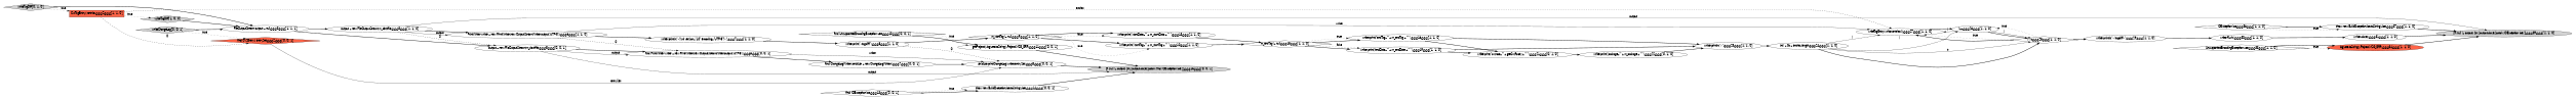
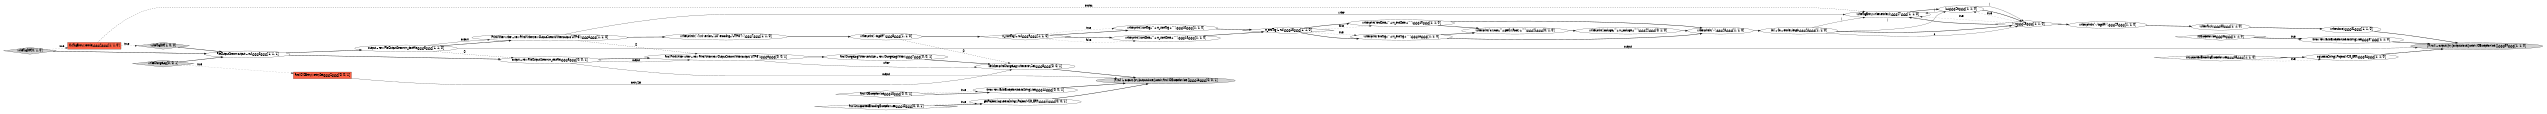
  digraph {
    fontname=Lato
    rankdir=LR
    node [fillcolor=white fontname=Lato shape=ellipse style=filled]
    edge [fontname=Lato style=bold]
    n1 [label="final PrintWriter writer = new PrintWriter(new OutputStreamWriter(output,\"UTF-8\"))@@@6@@@['0', '0', '1']"]
    n2 [label="final ChangeLogWriter serializer = new ChangeLogWriter()@@@7@@@['0', '0', '1']"]
    n3 [label="serializer.printChangeLog(writer,entrySet)@@@8@@@['0', '0', '1']"]
    n4 [fillcolor=lightgray label="{if (null != output) {try {output.close()}catch (final IOException ioe) }}@@@16@@@['0', '0', '1']"]
-   n5 [fillcolor=tomato label="final CVSEntry(( entrySet@@@2@@@['0', '0', '1']" shape=diamond]
+   n5 [fillcolor=tomato label="final CVSEntry(( entrySet@@@2@@@['0', '0', '1']" shape=box]
    n6 [label="i < c@@@25@@@['1', '1', '0']" shape=diamond]
    n7 [label="writer.println(\"</tagdiff>\")@@@29@@@['1', '1', '0']"]
    n8 [label="i++@@@26@@@['1', '1', '0']"]
    n9 [label="writeTagEntry(writer,entries(i()@@@27@@@['1', '1', '0']"]
    n10 [label="writer.flush()@@@30@@@['1', '1', '0']"]
    n11 [label="output = new FileOutputStream(m_destfile)@@@5@@@['1', '1', '0']"]
    n12 [label="PrintWriter writer = new PrintWriter(new OutputStreamWriter(output,\"UTF-8\"))@@@6@@@['1', '1', '0']"]
    n13 [label="output = new FileOutputStream(m_destfile)@@@5@@@['0', '0', '1']"]
    n14 [fillcolor=lightgray label="{if (null != output) {try {output.close()}catch (IOException ioe) }}@@@39@@@['1', '1', '0']"]
    n15 [label="writer.println(\"<?xml version=\"1.0\" encoding=\"UTF-8\"?>\")@@@7@@@['1', '1', '0']"]
    n16 [label="final IOException ioe@@@13@@@['0', '0', '1']" shape=diamond]
    n17 [label="throw new BuildException(ioe.toString(),ioe)@@@14@@@['0', '0', '1']"]
    n18 [label="writer.print(\"<tagdiff \")@@@8@@@['1', '1', '0']"]
    n19 [label="throw new BuildException(ioe.toString(),ioe)@@@37@@@['1', '1', '0']"]
    n20 [label="IOException ioe@@@36@@@['1', '1', '0']" shape=diamond]
    n21 [label="getProject().log(uee.toString(),Project.MSG_ERR)@@@11@@@['0', '0', '1']"]
    n22 [fillcolor=lightgray label="writeChangeLog['0', '0', '1']" shape=diamond]
    n23 [label="FileOutputStream output = null@@@3@@@['1', '1', '1']"]
    n24 [label="m_startTag != null@@@9@@@['1', '1', '0']" shape=diamond]
    n25 [label="writer.print(\"startDate=\"\" + m_startDate + \"\" \")@@@13@@@['1', '1', '0']"]
    n26 [label="writer.print(\"startTag=\"\" + m_startTag + \"\" \")@@@10@@@['1', '1', '0']"]
    n27 [label="m_endTag != null@@@15@@@['1', '1', '0']" shape=diamond]
    n28 [label="writer.print(\"endDate=\"\" + m_endDate + \"\" \")@@@19@@@['1', '1', '0']"]
    n29 [label="writer.print(\"endTag=\"\" + m_endTag + \"\" \")@@@16@@@['1', '1', '0']"]
    n30 [label="writer.println(\">\")@@@23@@@['1', '1', '0']"]
    n31 [label="writer.print(\"cvsroot=\"\" + getCvsRoot() + \"\" \")@@@21@@@['0', '1', '0']"]
    n32 [label="writer.print(\"package=\"\" + m_package + \"\" \")@@@22@@@['0', '1', '0']"]
    n33 [label="int i = 0c = entries.length@@@24@@@['1', '1', '0']"]
    n34 [fillcolor=lightgray label="writeTagDiff['1', '0', '0']" shape=diamond]
    n35 [fillcolor=tomato label="CvsTagEntry(( entries@@@2@@@['1', '1', '0']" shape=box]
    n36 [label="writer.close()@@@31@@@['1', '1', '0']"]
    n37 [label="final UnsupportedEncodingException uee@@@10@@@['0', '0', '1']" shape=diamond]
    n38 [label="UnsupportedEncodingException uee@@@33@@@['1', '1', '0']" shape=diamond]
-   n39 [fillcolor=tomato label="log(uee.toString(),Project.MSG_ERR)@@@34@@@['1', '1', '0']"]
+   n39 [label="log(uee.toString(),Project.MSG_ERR)@@@34@@@['1', '1', '0']"]
    n40 [fillcolor=lightgray label="writeTagDiff['0', '1', '0']" shape=diamond]
    n1 -> n2
    n1 -> n3 [label=writer style=solid]
    n2 -> n3
    n3 -> n4
    n5 -> n3 [label=entrySet style=solid]
    n6 -> n7
    n6 -> n8 [label=true style=dotted]
    n6 -> n9 [label=true style=dotted]
    n6 -> n9
    n7 -> n10
    n8 -> n6 [label=i style=solid]
    n8 -> n6
    n8 -> n9 [label=i style=solid]
    n9 -> n8
    n10 -> n36
    n11 -> n12 [label=output style=solid]
    n11 -> n12
    n11 -> n13 [label=0 style=dashed]
    n11 -> n14 [label=output style=solid]
    n12 -> n1 [label=0 style=dashed]
    n12 -> n9 [label=writer style=solid]
    n12 -> n15
    n13 -> n1
    n13 -> n1 [label=output style=solid]
    n13 -> n4 [label=output style=solid]
    n15 -> n18
    n16 -> n17
    n16 -> n17 [label=true style=dotted]
    n17 -> n4
    n18 -> n3 [label=0 style=dashed]
    n18 -> n24
    n19 -> n14
    n20 -> n19
    n20 -> n19 [label=true style=dotted]
    n21 -> n4
    n22 -> n5 [label=true style=dotted]
    n22 -> n23
    n23 -> n11
    n23 -> n13
    n24 -> n25 [label=false style=dotted]
    n24 -> n25
    n24 -> n26 [label=true style=dotted]
    n24 -> n26
    n25 -> n27
    n26 -> n27
    n27 -> n28
    n27 -> n28 [label=false style=dotted]
    n27 -> n29
    n27 -> n29 [label=true style=dotted]
    n28 -> n30
    n28 -> n31
    n29 -> n30
    n29 -> n31
    n30 -> n33
    n31 -> n32
    n32 -> n30
    n33 -> n6
    n33 -> n6 [label=c style=solid]
    n33 -> n8 [label=i style=solid]
    n33 -> n9 [label=i style=solid]
    n34 -> n23
-   n35 -> n5 [label=0 style=dashed]
    n35 -> n9 [label=entries style=dashed]
    n35 -> n34 [label=true style=dotted]
    n36 -> n14
    n37 -> n21 [label=true style=dotted]
    n37 -> n21
    n38 -> n39
    n38 -> n39 [label=true style=dotted]
    n39 -> n14
    n40 -> n23
    n40 -> n35 [label=true style=dotted]
  }
